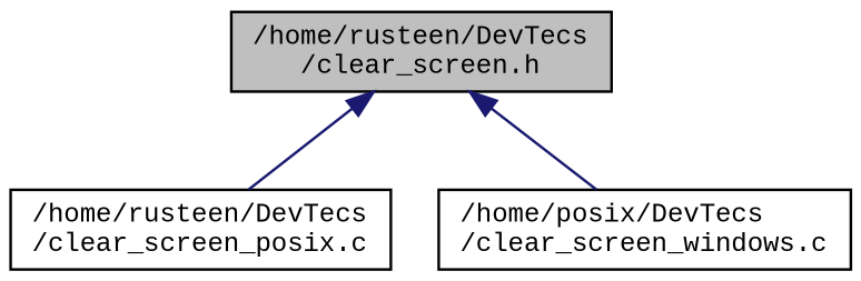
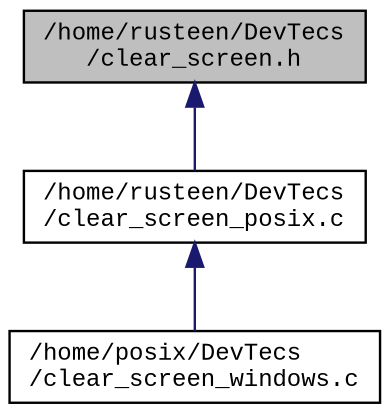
  digraph {
    fontname="Liberation Mono"
    node [color=black fillcolor=white fontname="Liberation Mono" fontsize=10 shape=record style=filled]
    edge [color=midnightblue dir=back fontname="Liberation Mono" fontsize=10 labelfontname=Helvetica labelfontsize=10 style=solid]
    n1 [fillcolor=grey75 fontcolor=black height=0.2 label="/home/rusteen/DevTecs\l/clear_screen.h" width=0.4]
    n2 [height=0.2 label="/home/rusteen/DevTecs\l/clear_screen_posix.c" width=0.4]
    n3 [height=0.2 label="/home/posix/DevTecs\l/clear_screen_windows.c" width=0.4]
    n1 -> n2
-   n1 -> n3
+   n2 -> n3
  }
